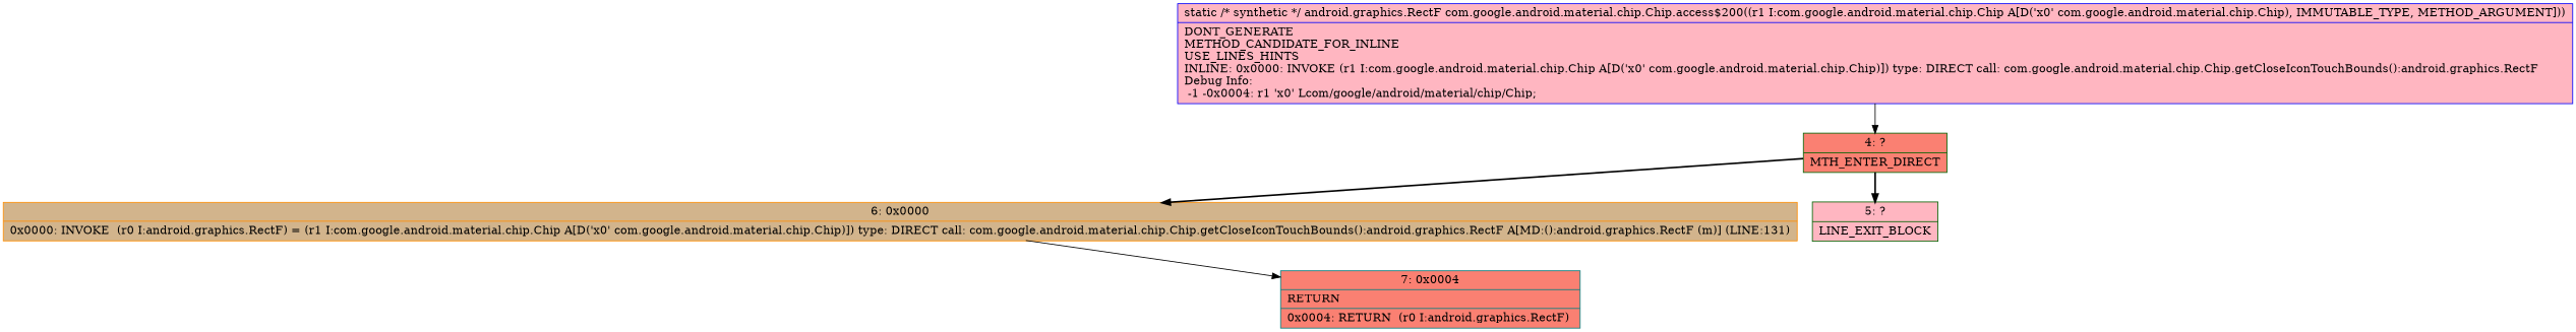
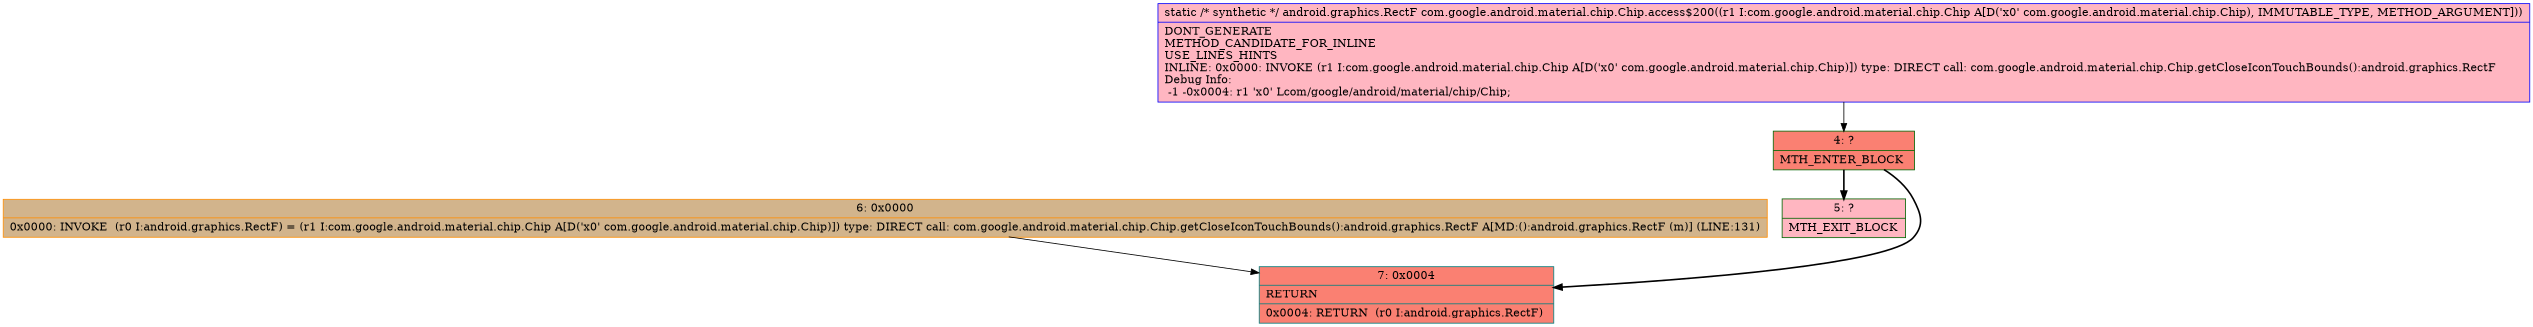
  digraph {
    node [color=darkgreen fillcolor=salmon shape=record style=filled]
    edge [style=bold]
-   n1 [label="{4\:\ ?|MTH_ENTER_DIRECT\l}"]
+   n1 [label="{4\:\ ?|MTH_ENTER_BLOCK\l}"]
    n2 [color=darkorange fillcolor=tan label="{6\:\ 0x0000|0x0000: INVOKE  (r0 I:android.graphics.RectF) = (r1 I:com.google.android.material.chip.Chip A[D('x0' com.google.android.material.chip.Chip)]) type: DIRECT call: com.google.android.material.chip.Chip.getCloseIconTouchBounds():android.graphics.RectF A[MD:():android.graphics.RectF (m)] (LINE:131)\l}"]
-   n3 [fillcolor=lightpink label="{5\:\ ?|LINE_EXIT_BLOCK\l}"]
+   n3 [fillcolor=lightpink label="{5\:\ ?|MTH_EXIT_BLOCK\l}"]
    n4 [color=teal label="{7\:\ 0x0004|RETURN\l|0x0004: RETURN  (r0 I:android.graphics.RectF) \l}"]
    n5 [color=blue fillcolor=lightpink label="{static \/* synthetic *\/ android.graphics.RectF com.google.android.material.chip.Chip.access$200((r1 I:com.google.android.material.chip.Chip A[D('x0' com.google.android.material.chip.Chip), IMMUTABLE_TYPE, METHOD_ARGUMENT]))  | DONT_GENERATE\lMETHOD_CANDIDATE_FOR_INLINE\lUSE_LINES_HINTS\lINLINE: 0x0000: INVOKE  (r1 I:com.google.android.material.chip.Chip A[D('x0' com.google.android.material.chip.Chip)]) type: DIRECT call: com.google.android.material.chip.Chip.getCloseIconTouchBounds():android.graphics.RectF\lDebug Info:\l  \-1 \-0x0004: r1 'x0' Lcom\/google\/android\/material\/chip\/Chip;\l}"]
-   n1 -> n2
+   n1 -> n4
    n1 -> n3
    n2 -> n4 [style=solid]
    n5 -> n1 [style=solid]
  }
